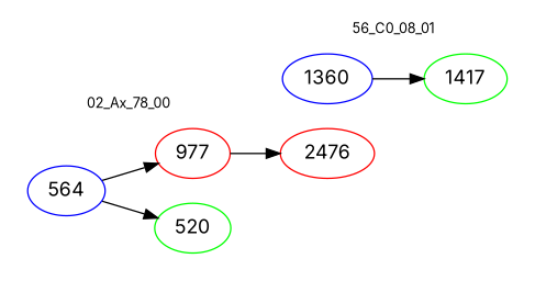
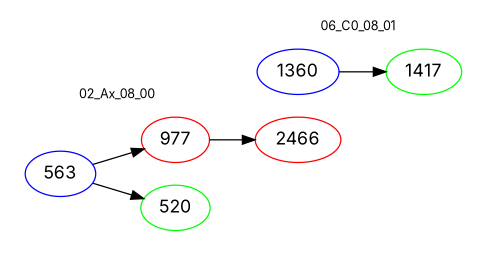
  digraph {
    fontname=Inter
    rankdir=LR
    node [color=blue fontname=Inter]
    edge [color=black fontname=Inter]
-   n1 [label=564]
+   n1 [label=563]
    n2 [color=green label=520]
    n3 [color=red label=977]
    n4 [label=1360]
-   n5 [color=red label=2476]
+   n5 [color=red label=2466]
    n6 [color=green label=1417]
    subgraph cluster_1 {
      color=white
      fontsize=10
-     label="02_Ax_78_00"
+     label="02_Ax_08_00"
      n1
      n2
      n3
    }
    subgraph cluster_2 {
      color=white
      fontsize=10
-     label="56_C0_08_01"
+     label="06_C0_08_01"
      n4
      n5
      n6
    }
    n1 -> n2
    n1 -> n3
    n3 -> n5
    n4 -> n6
  }
